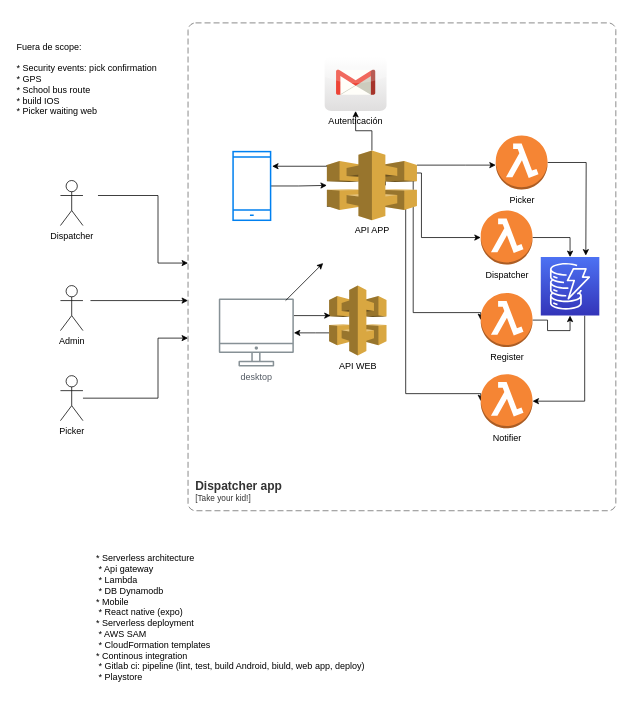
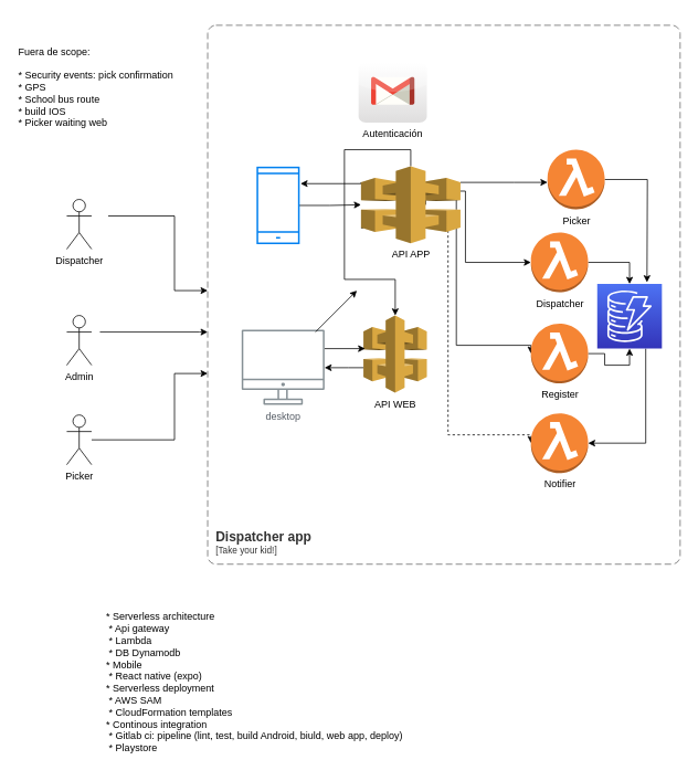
  <mxCell id="0" />
  <mxCell id="1" parent="0" />
  <mxCell id="2" style="edgeStyle=orthogonalEdgeStyle;rounded=0;orthogonalLoop=1;jettySize=auto;html=1;" edge="1" parent="1" source="3"><mxGeometry relative="1" as="geometry"><mxPoint x="250" y="450" as="targetPoint" /><Array as="points"><mxPoint x="210" y="530" /><mxPoint x="210" y="450" /><mxPoint x="250" y="450" /></Array></mxGeometry></mxCell>
  <mxCell id="3" value="Picker" style="shape=umlActor;verticalLabelPosition=bottom;verticalAlign=top;html=1;outlineConnect=0;" vertex="1" parent="1"><mxGeometry x="80" y="500" width="30" height="60" as="geometry" /></mxCell>
  <mxCell id="4" style="edgeStyle=orthogonalEdgeStyle;rounded=0;orthogonalLoop=1;jettySize=auto;html=1;" edge="1" parent="1"><mxGeometry relative="1" as="geometry"><Array as="points"><mxPoint x="240" y="400" /></Array><mxPoint x="250" y="400" as="targetPoint" /><mxPoint x="120" y="400" as="sourcePoint" /></mxGeometry></mxCell>
  <mxCell id="5" value="Admin&lt;br&gt;" style="shape=umlActor;verticalLabelPosition=bottom;verticalAlign=top;html=1;outlineConnect=0;" vertex="1" parent="1"><mxGeometry x="80" y="380" width="30" height="60" as="geometry" /></mxCell>
  <mxCell id="6" style="edgeStyle=orthogonalEdgeStyle;rounded=0;orthogonalLoop=1;jettySize=auto;html=1;" edge="1" parent="1"><mxGeometry relative="1" as="geometry"><Array as="points"><mxPoint x="210" y="260" /><mxPoint x="210" y="350" /></Array><mxPoint x="250" y="350" as="targetPoint" /><mxPoint x="130" y="260" as="sourcePoint" /></mxGeometry></mxCell>
  <mxCell id="7" value="Dispatcher" style="shape=umlActor;verticalLabelPosition=bottom;verticalAlign=top;html=1;outlineConnect=0;" vertex="1" parent="1"><mxGeometry x="80" y="240" width="30" height="60" as="geometry" /></mxCell>
  <mxCell id="8" value="&lt;font style=&quot;font-size: 16px&quot;&gt;&lt;b&gt;&lt;div style=&quot;text-align: left&quot;&gt;Dispatcher app&lt;/div&gt;&lt;/b&gt;&lt;/font&gt;&lt;div style=&quot;text-align: left&quot;&gt;[Take your kid!]&lt;/div&gt;" style="rounded=1;fontSize=11;whiteSpace=wrap;html=1;dashed=1;arcSize=20;fillColor=none;strokeColor=#666666;fontColor=#333333;labelBackgroundColor=none;align=left;verticalAlign=bottom;labelBorderColor=none;spacingTop=0;spacing=10;dashPattern=8 4;metaEdit=1;rotatable=0;perimeter=rectanglePerimeter;noLabel=0;labelPadding=0;allowArrows=0;connectable=0;expand=0;recursiveResize=0;editable=1;pointerEvents=0;absoluteArcSize=1;points=[[0.25,0,0],[0.5,0,0],[0.75,0,0],[1,0.25,0],[1,0.5,0],[1,0.75,0],[0.75,1,0],[0.5,1,0],[0.25,1,0],[0,0.75,0],[0,0.5,0],[0,0.25,0]];" vertex="1" parent="1"><mxGeometry x="250" y="30" width="570" height="650" as="geometry" /></mxCell>
  <mxCell id="9" style="edgeStyle=orthogonalEdgeStyle;rounded=0;orthogonalLoop=1;jettySize=auto;html=1;" edge="1" parent="1" source="10" target="17"><mxGeometry relative="1" as="geometry" /></mxCell>
  <mxCell id="10" value="" style="html=1;verticalLabelPosition=bottom;align=center;labelBackgroundColor=#ffffff;verticalAlign=top;strokeWidth=2;strokeColor=#0080F0;shadow=0;dashed=0;shape=mxgraph.ios7.icons.smartphone;" vertex="1" parent="1"><mxGeometry x="310" y="201.5" width="50" height="91.5" as="geometry" /></mxCell>
  <mxCell id="11" style="edgeStyle=orthogonalEdgeStyle;rounded=0;orthogonalLoop=1;jettySize=auto;html=1;exitX=0.65;exitY=0.5;exitDx=0;exitDy=0;exitPerimeter=0;entryX=0;entryY=0.5;entryDx=0;entryDy=0;entryPerimeter=0;" edge="1" parent="1" source="17" target="22"><mxGeometry relative="1" as="geometry"><Array as="points"><mxPoint x="485" y="230" /><mxPoint x="561" y="230" /><mxPoint x="561" y="306" /></Array></mxGeometry></mxCell>
  <mxCell id="12" style="edgeStyle=orthogonalEdgeStyle;rounded=0;orthogonalLoop=1;jettySize=auto;html=1;exitX=0.98;exitY=0.43;exitDx=0;exitDy=0;exitPerimeter=0;entryX=0;entryY=0.5;entryDx=0;entryDy=0;entryPerimeter=0;" edge="1" parent="1" source="17" target="19"><mxGeometry relative="1" as="geometry"><Array as="points"><mxPoint x="550" y="240" /><mxPoint x="550" y="416" /></Array></mxGeometry></mxCell>
- <mxCell id="13" style="edgeStyle=orthogonalEdgeStyle;rounded=0;orthogonalLoop=1;jettySize=auto;html=1;exitX=0;exitY=0.8;exitDx=0;exitDy=0;exitPerimeter=0;entryX=0;entryY=0.5;entryDx=0;entryDy=0;entryPerimeter=0;" edge="1" parent="1" source="17" target="20"><mxGeometry relative="1" as="geometry"><Array as="points"><mxPoint x="540" y="274" /><mxPoint x="540" y="524" /></Array></mxGeometry></mxCell>
+ <mxCell id="13" style="edgeStyle=orthogonalEdgeStyle;rounded=0;orthogonalLoop=1;jettySize=auto;html=1;exitX=0;exitY=0.8;exitDx=0;exitDy=0;exitPerimeter=0;entryX=0;entryY=0.5;entryDx=0;entryDy=0;entryPerimeter=0;dashed=1;" edge="1" parent="1" source="17" target="20"><mxGeometry relative="1" as="geometry"><Array as="points"><mxPoint x="540" y="274" /><mxPoint x="540" y="524" /></Array></mxGeometry></mxCell>
  <mxCell id="14" style="edgeStyle=orthogonalEdgeStyle;rounded=0;orthogonalLoop=1;jettySize=auto;html=1;exitX=0;exitY=0.21;exitDx=0;exitDy=0;exitPerimeter=0;entryX=1.04;entryY=0.213;entryDx=0;entryDy=0;entryPerimeter=0;" edge="1" parent="1" source="17" target="10"><mxGeometry relative="1" as="geometry"><Array as="points"><mxPoint x="435" y="221" /></Array><mxPoint x="370" y="220" as="targetPoint" /></mxGeometry></mxCell>
  <mxCell id="15" style="edgeStyle=orthogonalEdgeStyle;rounded=0;orthogonalLoop=1;jettySize=auto;html=1;exitX=1;exitY=0.21;exitDx=0;exitDy=0;exitPerimeter=0;" edge="1" parent="1" source="17" target="24"><mxGeometry relative="1" as="geometry"><Array as="points"><mxPoint x="620" y="220" /><mxPoint x="620" y="220" /></Array></mxGeometry></mxCell>
- <mxCell id="16" style="edgeStyle=orthogonalEdgeStyle;rounded=0;orthogonalLoop=1;jettySize=auto;html=1;exitX=0.5;exitY=0;exitDx=0;exitDy=0;exitPerimeter=0;" edge="1" parent="1" source="17" target="28"><mxGeometry relative="1" as="geometry" /></mxCell>
+ <mxCell id="16" style="edgeStyle=orthogonalEdgeStyle;rounded=0;orthogonalLoop=1;jettySize=auto;html=1;exitX=0.5;exitY=0;exitDx=0;exitDy=0;exitPerimeter=0;" edge="1" parent="1" source="17" target="31"><mxGeometry relative="1" as="geometry" /></mxCell>
  <mxCell id="17" value="API APP" style="outlineConnect=0;dashed=0;verticalLabelPosition=bottom;verticalAlign=top;align=center;html=1;shape=mxgraph.aws3.api_gateway;fillColor=#D9A741;gradientColor=none;" vertex="1" parent="1"><mxGeometry x="435" y="200" width="120" height="93" as="geometry" /></mxCell>
  <mxCell id="18" style="edgeStyle=orthogonalEdgeStyle;rounded=0;orthogonalLoop=1;jettySize=auto;html=1;exitX=1;exitY=0.5;exitDx=0;exitDy=0;exitPerimeter=0;entryX=0.5;entryY=1;entryDx=0;entryDy=0;entryPerimeter=0;" edge="1" parent="1" source="19" target="26"><mxGeometry relative="1" as="geometry"><mxPoint x="750" y="391" as="targetPoint" /></mxGeometry></mxCell>
  <mxCell id="19" value="Register" style="outlineConnect=0;dashed=0;verticalLabelPosition=bottom;verticalAlign=top;align=center;html=1;shape=mxgraph.aws3.lambda_function;fillColor=#F58534;gradientColor=none;" vertex="1" parent="1"><mxGeometry x="640" y="390" width="69" height="72" as="geometry" /></mxCell>
  <mxCell id="20" value="Notifier" style="outlineConnect=0;dashed=0;verticalLabelPosition=bottom;verticalAlign=top;align=center;html=1;shape=mxgraph.aws3.lambda_function;fillColor=#F58534;gradientColor=none;" vertex="1" parent="1"><mxGeometry x="640" y="498" width="69" height="72" as="geometry" /></mxCell>
  <mxCell id="21" style="edgeStyle=orthogonalEdgeStyle;rounded=0;orthogonalLoop=1;jettySize=auto;html=1;exitX=1;exitY=0.5;exitDx=0;exitDy=0;exitPerimeter=0;entryX=0.5;entryY=0;entryDx=0;entryDy=0;entryPerimeter=0;" edge="1" parent="1" source="22" target="26"><mxGeometry relative="1" as="geometry"><mxPoint x="769.5" y="352" as="targetPoint" /></mxGeometry></mxCell>
  <mxCell id="22" value="Dispatcher" style="outlineConnect=0;dashed=0;verticalLabelPosition=bottom;verticalAlign=top;align=center;html=1;shape=mxgraph.aws3.lambda_function;fillColor=#F58534;gradientColor=none;" vertex="1" parent="1"><mxGeometry x="640" y="280" width="69" height="72" as="geometry" /></mxCell>
  <mxCell id="23" style="edgeStyle=orthogonalEdgeStyle;rounded=0;orthogonalLoop=1;jettySize=auto;html=1;" edge="1" parent="1" source="24"><mxGeometry relative="1" as="geometry"><mxPoint x="780" y="340" as="targetPoint" /></mxGeometry></mxCell>
  <mxCell id="24" value="Picker" style="outlineConnect=0;dashed=0;verticalLabelPosition=bottom;verticalAlign=top;align=center;html=1;shape=mxgraph.aws3.lambda_function;fillColor=#F58534;gradientColor=none;" vertex="1" parent="1"><mxGeometry x="660" y="180" width="69" height="72" as="geometry" /></mxCell>
  <mxCell id="25" style="edgeStyle=orthogonalEdgeStyle;rounded=0;orthogonalLoop=1;jettySize=auto;html=1;exitX=0.75;exitY=1;exitDx=0;exitDy=0;exitPerimeter=0;entryX=1;entryY=0.5;entryDx=0;entryDy=0;entryPerimeter=0;" edge="1" parent="1" source="26" target="20"><mxGeometry relative="1" as="geometry"><mxPoint x="789" y="430" as="sourcePoint" /></mxGeometry></mxCell>
  <mxCell id="26" value="" style="sketch=0;points=[[0,0,0],[0.25,0,0],[0.5,0,0],[0.75,0,0],[1,0,0],[0,1,0],[0.25,1,0],[0.5,1,0],[0.75,1,0],[1,1,0],[0,0.25,0],[0,0.5,0],[0,0.75,0],[1,0.25,0],[1,0.5,0],[1,0.75,0]];outlineConnect=0;fontColor=#232F3E;gradientColor=#4D72F3;gradientDirection=north;fillColor=#3334B9;strokeColor=#ffffff;dashed=0;verticalLabelPosition=bottom;verticalAlign=top;align=center;html=1;fontSize=12;fontStyle=0;aspect=fixed;shape=mxgraph.aws4.resourceIcon;resIcon=mxgraph.aws4.dynamodb;" vertex="1" parent="1"><mxGeometry x="720" y="342" width="78" height="78" as="geometry" /></mxCell>
  <mxCell id="27" value="Fuera de scope:&lt;br&gt;&lt;br&gt;* Security events: pick confirmation&lt;br&gt;* GPS&lt;br&gt;* School bus route&lt;br&gt;* build IOS&lt;br&gt;* Picker waiting web" style="text;html=1;strokeColor=none;fillColor=none;align=left;verticalAlign=middle;whiteSpace=wrap;rounded=0;" vertex="1" parent="1"><mxGeometry x="20" y="20" width="210" height="170" as="geometry" /></mxCell>
  <mxCell id="28" value="Autenticación" style="dashed=0;outlineConnect=0;html=1;align=center;labelPosition=center;verticalLabelPosition=bottom;verticalAlign=top;shape=mxgraph.webicons.gmail;gradientColor=#DFDEDE" vertex="1" parent="1"><mxGeometry x="432.05" y="75" width="82.4" height="72.4" as="geometry" /></mxCell>
  <mxCell id="29" value="* Serverless architecture&lt;br&gt;&lt;span style=&quot;white-space: pre;&quot;&gt; &lt;/span&gt;* Api gateway&lt;br&gt;&lt;span style=&quot;white-space: pre;&quot;&gt; &lt;/span&gt;* Lambda&lt;br&gt;&lt;span style=&quot;white-space: pre;&quot;&gt; &lt;/span&gt;* DB Dynamodb&lt;br&gt;* Mobile&lt;br&gt;&lt;span style=&quot;white-space: pre;&quot;&gt; &lt;/span&gt;* React native (expo)&lt;br&gt;* Serverless deployment&lt;br&gt;&lt;span style=&quot;white-space: pre;&quot;&gt; &lt;/span&gt;* AWS SAM&lt;br&gt;&lt;span style=&quot;white-space: pre;&quot;&gt; &lt;/span&gt;* CloudFormation templates&lt;br&gt;* Continous integration&lt;br&gt;&lt;span style=&quot;white-space: pre;&quot;&gt; &lt;/span&gt;* Gitlab ci: pipeline (lint, test, build Android, biuld, web app, deploy)&lt;br&gt;&lt;span style=&quot;white-space: pre;&quot;&gt; &lt;/span&gt;* Playstore" style="text;html=1;strokeColor=none;fillColor=none;align=left;verticalAlign=top;whiteSpace=wrap;rounded=0;" vertex="1" parent="1"><mxGeometry x="126" y="730" width="500" height="190" as="geometry" /></mxCell>
  <mxCell id="30" value="" style="edgeStyle=orthogonalEdgeStyle;rounded=0;orthogonalLoop=1;jettySize=auto;html=1;" edge="1" parent="1" source="31" target="33"><mxGeometry relative="1" as="geometry"><Array as="points"><mxPoint x="420" y="443" /><mxPoint x="420" y="443" /></Array></mxGeometry></mxCell>
  <mxCell id="31" value="API WEB" style="outlineConnect=0;dashed=0;verticalLabelPosition=bottom;verticalAlign=top;align=center;html=1;shape=mxgraph.aws3.api_gateway;fillColor=#D9A741;gradientColor=none;" vertex="1" parent="1"><mxGeometry x="437.95" y="380" width="76.5" height="93" as="geometry" /></mxCell>
  <mxCell id="32" style="edgeStyle=orthogonalEdgeStyle;rounded=0;orthogonalLoop=1;jettySize=auto;html=1;" edge="1" parent="1" source="33"><mxGeometry relative="1" as="geometry"><mxPoint x="440" y="420" as="targetPoint" /><Array as="points"><mxPoint x="440" y="420" /></Array></mxGeometry></mxCell>
  <mxCell id="33" value="desktop" style="sketch=0;outlineConnect=0;gradientColor=none;fontColor=#545B64;strokeColor=none;fillColor=#879196;dashed=0;verticalLabelPosition=bottom;verticalAlign=top;align=center;html=1;fontSize=12;fontStyle=0;aspect=fixed;shape=mxgraph.aws4.illustration_desktop;pointerEvents=1" vertex="1" parent="1"><mxGeometry x="291" y="397" width="100" height="91" as="geometry" /></mxCell>
  <mxCell id="34" value="" style="endArrow=classic;html=1;rounded=0;" edge="1" parent="1"><mxGeometry width="50" height="50" relative="1" as="geometry"><mxPoint x="380" y="400" as="sourcePoint" /><mxPoint x="430" y="350" as="targetPoint" /></mxGeometry></mxCell>
